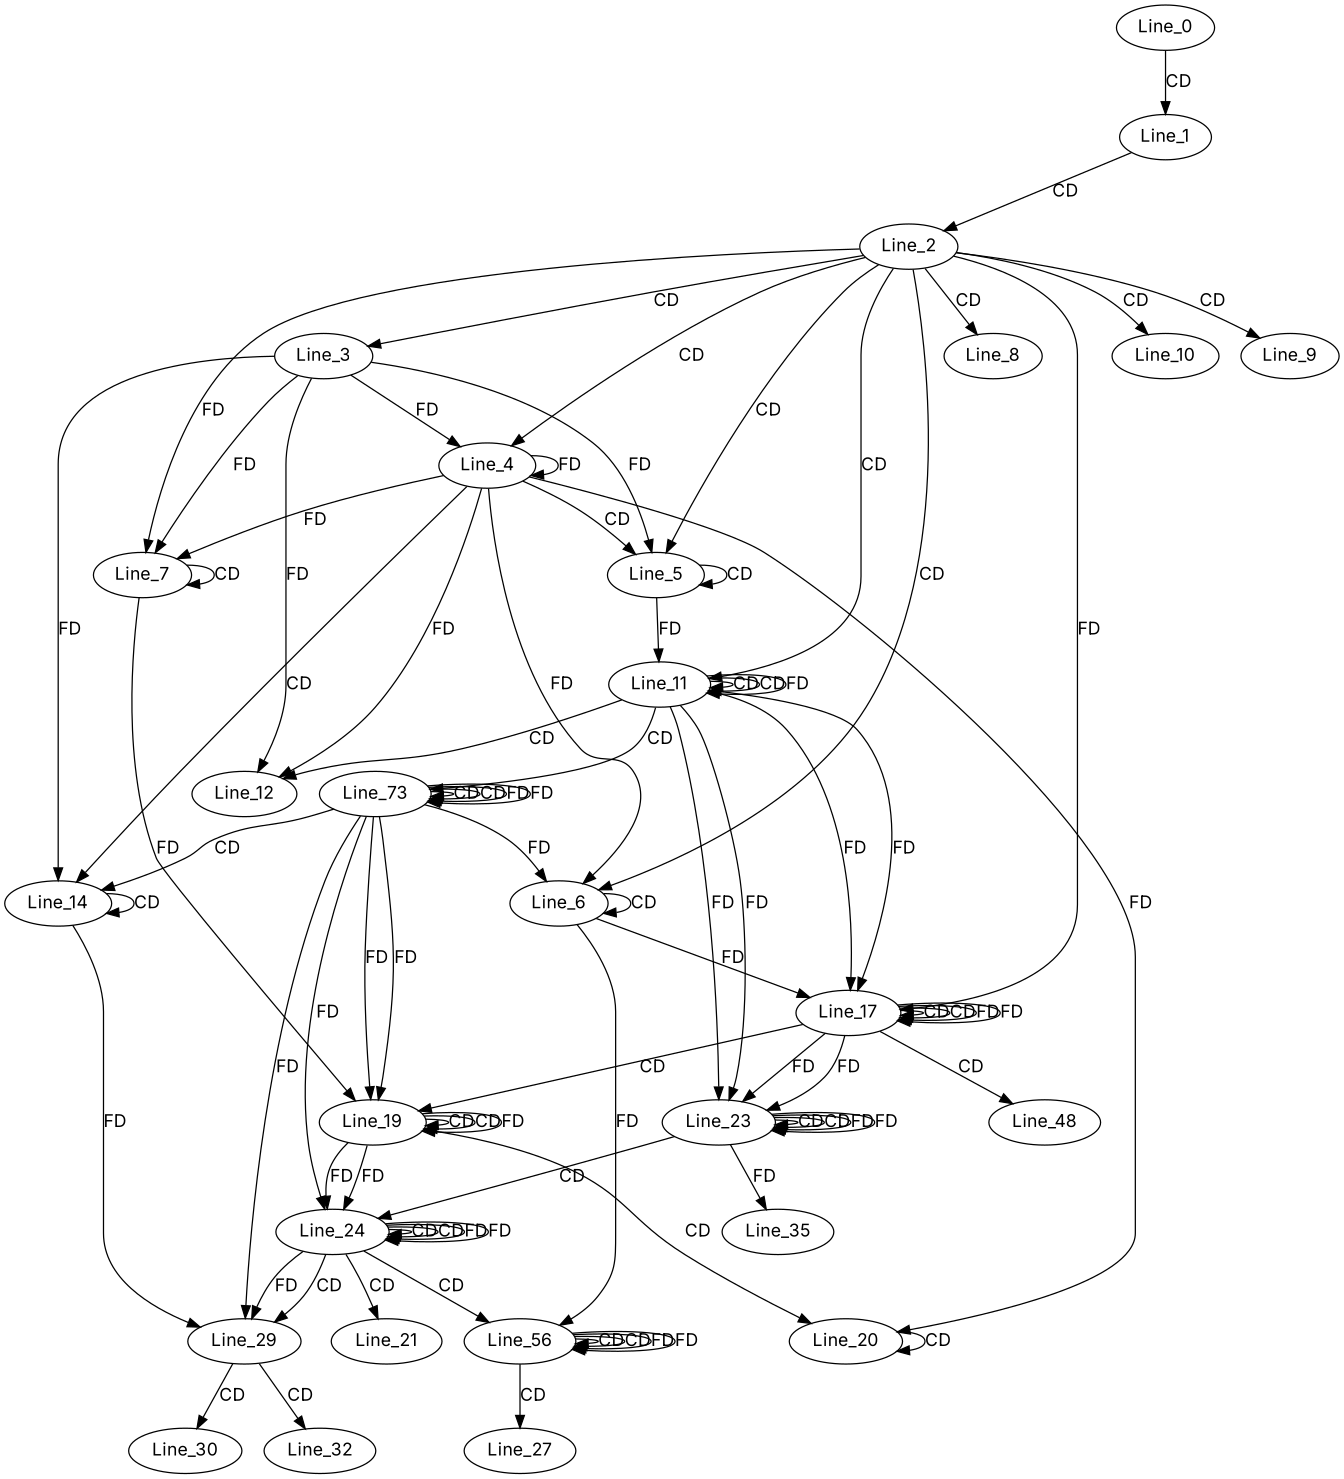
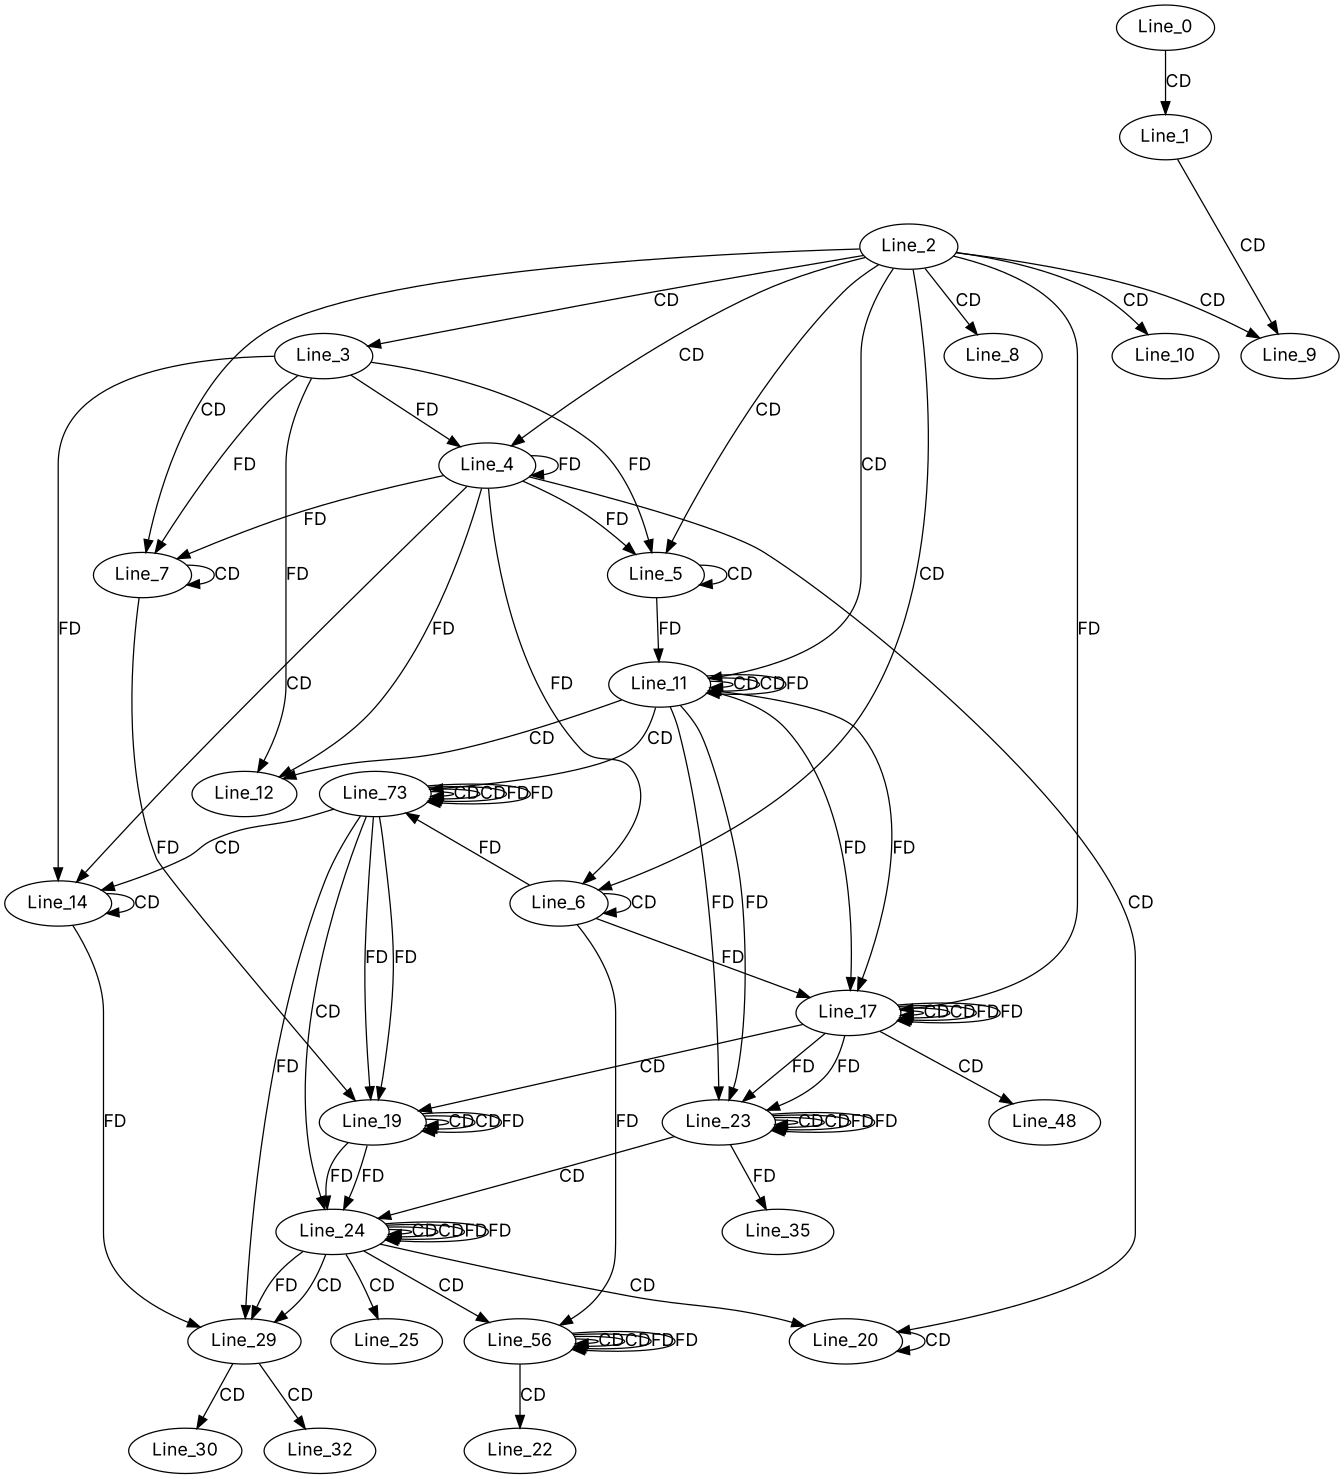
  digraph {
    fontname=Inter
    node [fontname=Inter]
    edge [fontname=Inter]
    Line_0
    Line_1
    Line_2
    Line_3
    Line_4
    Line_5
    Line_6
    Line_7
    Line_8
    Line_9
    Line_10
    Line_11
    Line_17
    Line_12
    Line_14
    Line_20
    n17 [label=Line_73]
    n18 [label=Line_56]
    Line_19
    Line_23
    n21 [label=Line_48]
    Line_29
    Line_24
-   Line_27
+   Line_27 [label=Line_22]
    Line_35
-   Line_25 [label=Line_21]
+   Line_25
    Line_30
    Line_32
    Line_0 -> Line_1 [label=CD]
-   Line_1 -> Line_2 [label=CD]
+   Line_1 -> Line_9 [label=CD]
    Line_2 -> Line_3 [label=CD]
    Line_2 -> Line_4 [label=CD]
    Line_2 -> Line_5 [label=CD]
    Line_2 -> Line_6 [label=CD]
-   Line_2 -> Line_7 [label=FD]
+   Line_2 -> Line_7 [label=CD]
    Line_2 -> Line_8 [label=CD]
    Line_2 -> Line_9 [label=CD]
    Line_2 -> Line_10 [label=CD]
    Line_2 -> Line_11 [label=CD]
    Line_2 -> Line_17 [label=FD]
    Line_3 -> Line_4 [label=FD]
    Line_3 -> Line_5 [label=FD]
    Line_3 -> Line_7 [label=FD]
    Line_3 -> Line_12 [label=FD]
    Line_3 -> Line_14 [label=FD]
    Line_4 -> Line_4 [label=FD]
-   Line_4 -> Line_5 [label=CD]
+   Line_4 -> Line_5 [label=FD]
    Line_4 -> Line_6 [label=FD]
    Line_4 -> Line_7 [label=FD]
    Line_4 -> Line_12 [label=FD]
    Line_4 -> Line_14 [label=CD]
-   Line_4 -> Line_20 [label=FD]
+   Line_4 -> Line_20 [label=CD]
    Line_5 -> Line_5 [label=CD]
    Line_5 -> Line_11 [label=FD]
    Line_6 -> Line_6 [label=CD]
    Line_6 -> Line_17 [label=FD]
-   n17 -> Line_6 [label=FD]
+   Line_6 -> n17 [label=FD]
    Line_6 -> n18 [label=FD]
    Line_7 -> Line_7 [label=CD]
    Line_7 -> Line_19 [label=FD]
    Line_11 -> Line_11 [label=CD]
    Line_11 -> Line_11 [label=CD]
    Line_11 -> Line_11 [label=FD]
    Line_11 -> Line_17 [label=FD]
    Line_11 -> Line_17 [label=FD]
    Line_11 -> Line_12 [label=CD]
    Line_11 -> n17 [label=CD]
    Line_11 -> Line_23 [label=FD]
    Line_11 -> Line_23 [label=FD]
    Line_17 -> Line_17 [label=CD]
    Line_17 -> Line_17 [label=CD]
    Line_17 -> Line_17 [label=FD]
    Line_17 -> Line_17 [label=FD]
    Line_17 -> Line_19 [label=CD]
    Line_17 -> Line_23 [label=FD]
    Line_17 -> Line_23 [label=FD]
    Line_17 -> n21 [label=CD]
    Line_14 -> Line_14 [label=CD]
    Line_14 -> Line_29 [label=FD]
    Line_20 -> Line_20 [label=CD]
    n17 -> Line_14 [label=CD]
    n17 -> n17 [label=CD]
    n17 -> n17 [label=CD]
    n17 -> n17 [label=FD]
    n17 -> n17 [label=FD]
    n17 -> Line_19 [label=FD]
    n17 -> Line_19 [label=FD]
    n17 -> Line_29 [label=FD]
-   n17 -> Line_24 [label=FD]
+   n17 -> Line_24 [label=CD]
    n18 -> n18 [label=CD]
    n18 -> n18 [label=CD]
    n18 -> n18 [label=FD]
    n18 -> n18 [label=FD]
    n18 -> Line_27 [label=CD]
-   Line_19 -> Line_20 [label=CD]
+   Line_24 -> Line_20 [label=CD]
    Line_19 -> Line_19 [label=CD]
    Line_19 -> Line_19 [label=CD]
    Line_19 -> Line_19 [label=FD]
    Line_19 -> Line_24 [label=FD]
    Line_19 -> Line_24 [label=FD]
    Line_23 -> Line_23 [label=CD]
    Line_23 -> Line_23 [label=CD]
    Line_23 -> Line_23 [label=FD]
    Line_23 -> Line_23 [label=FD]
    Line_23 -> Line_24 [label=CD]
    Line_23 -> Line_35 [label=FD]
    Line_29 -> Line_30 [label=CD]
    Line_29 -> Line_32 [label=CD]
    Line_24 -> n18 [label=CD]
    Line_24 -> Line_29 [label=CD]
    Line_24 -> Line_29 [label=FD]
    Line_24 -> Line_24 [label=CD]
    Line_24 -> Line_24 [label=CD]
    Line_24 -> Line_24 [label=FD]
    Line_24 -> Line_24 [label=FD]
    Line_24 -> Line_25 [label=CD]
  }
